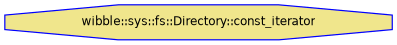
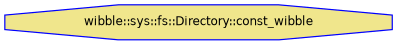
  digraph {
    rankdir=LR
-   n1 [color=blue fillcolor=khaki fontname=Helvetica fontsize=10 height=0.2 label="wibble::sys::fs::Directory::const_iterator" shape=octagon style=filled width=0.4]
+   n1 [color=blue fillcolor=khaki fontname=Helvetica fontsize=10 height=0.2 label="wibble::sys::fs::Directory::const_wibble" shape=octagon style=filled width=0.4]
  }
